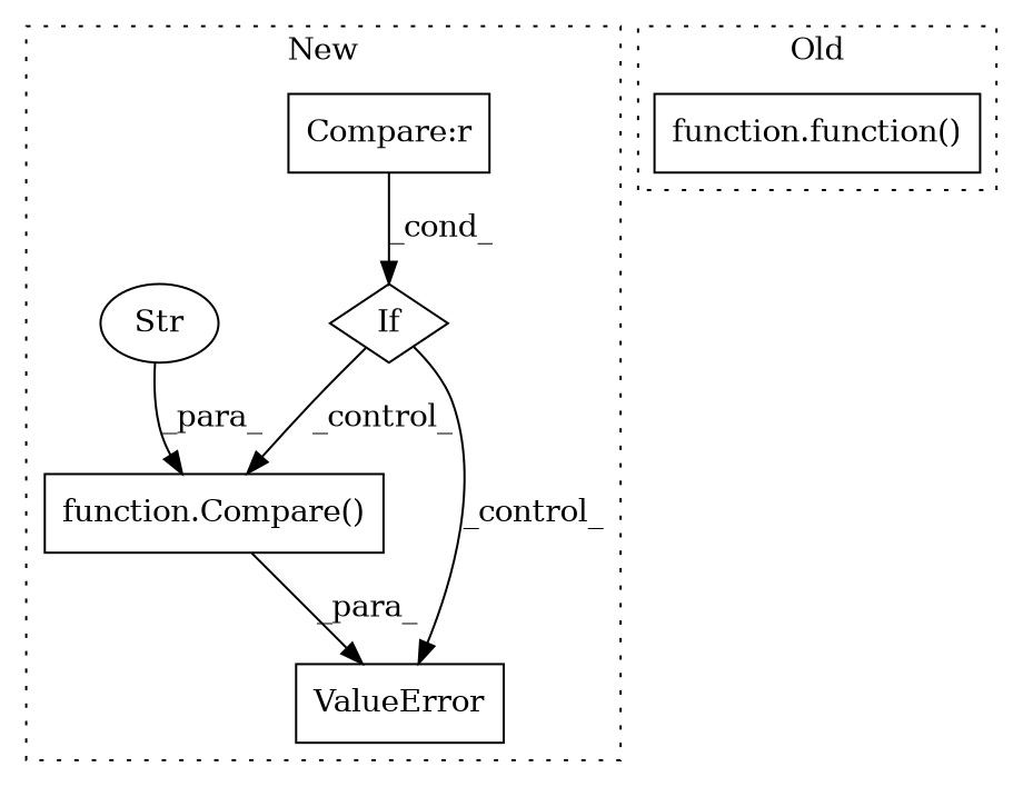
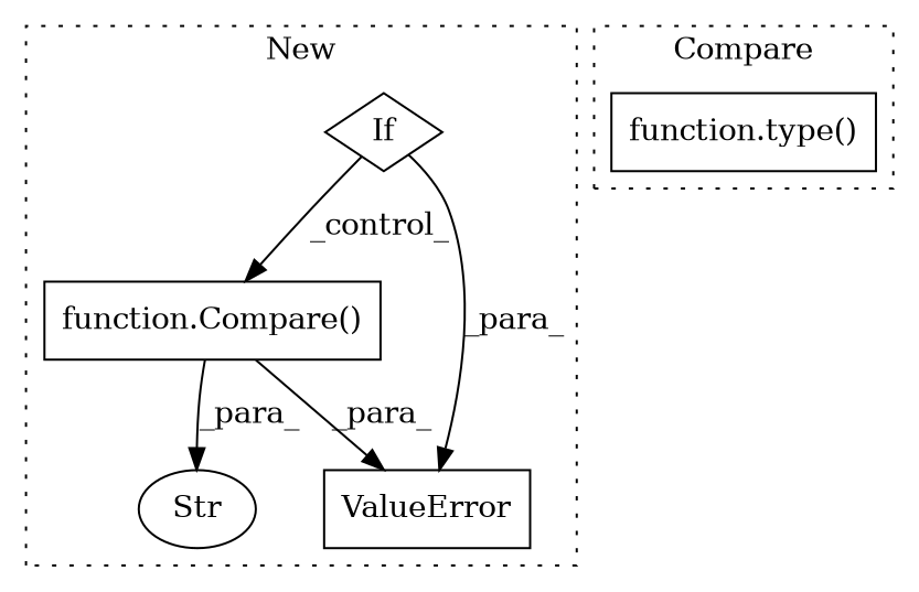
  digraph {
    node [a=75 shape=box]
    n1 [l="11,1" label="function.Compare()" s="3456,3544"]
    n2 [a=91 l=6 label=ValueError s=3450]
    n3 [a=96 l=3 label=If s=3374 shape=diamond]
-   n4 [a=40 l=19 label="Compare:r" s=3377]
    n5 [a=66 l=77 label=Str s=3467 shape=ellipse]
-   n6 [l="5,1" label="function.function()" s="2988,3005"]
+   n6 [l="5,1" label="function.type()" s="2988,3005"]
    subgraph cluster_1 {
      label=New
      style=dotted
      n1
      n2
      n3
-     n4
      n5
    }
    subgraph cluster_2 {
-     label=Old
+     label=Compare
      style=dotted
      n6
    }
    n1 -> n2 [label=_para_]
    n3 -> n1 [label=_control_]
-   n3 -> n2 [label=_control_]
-   n4 -> n3 [label=_cond_]
-   n5 -> n1 [label=_para_]
+   n3 -> n2 [label=_para_]
+   n1 -> n5 [label=_para_]
  }
